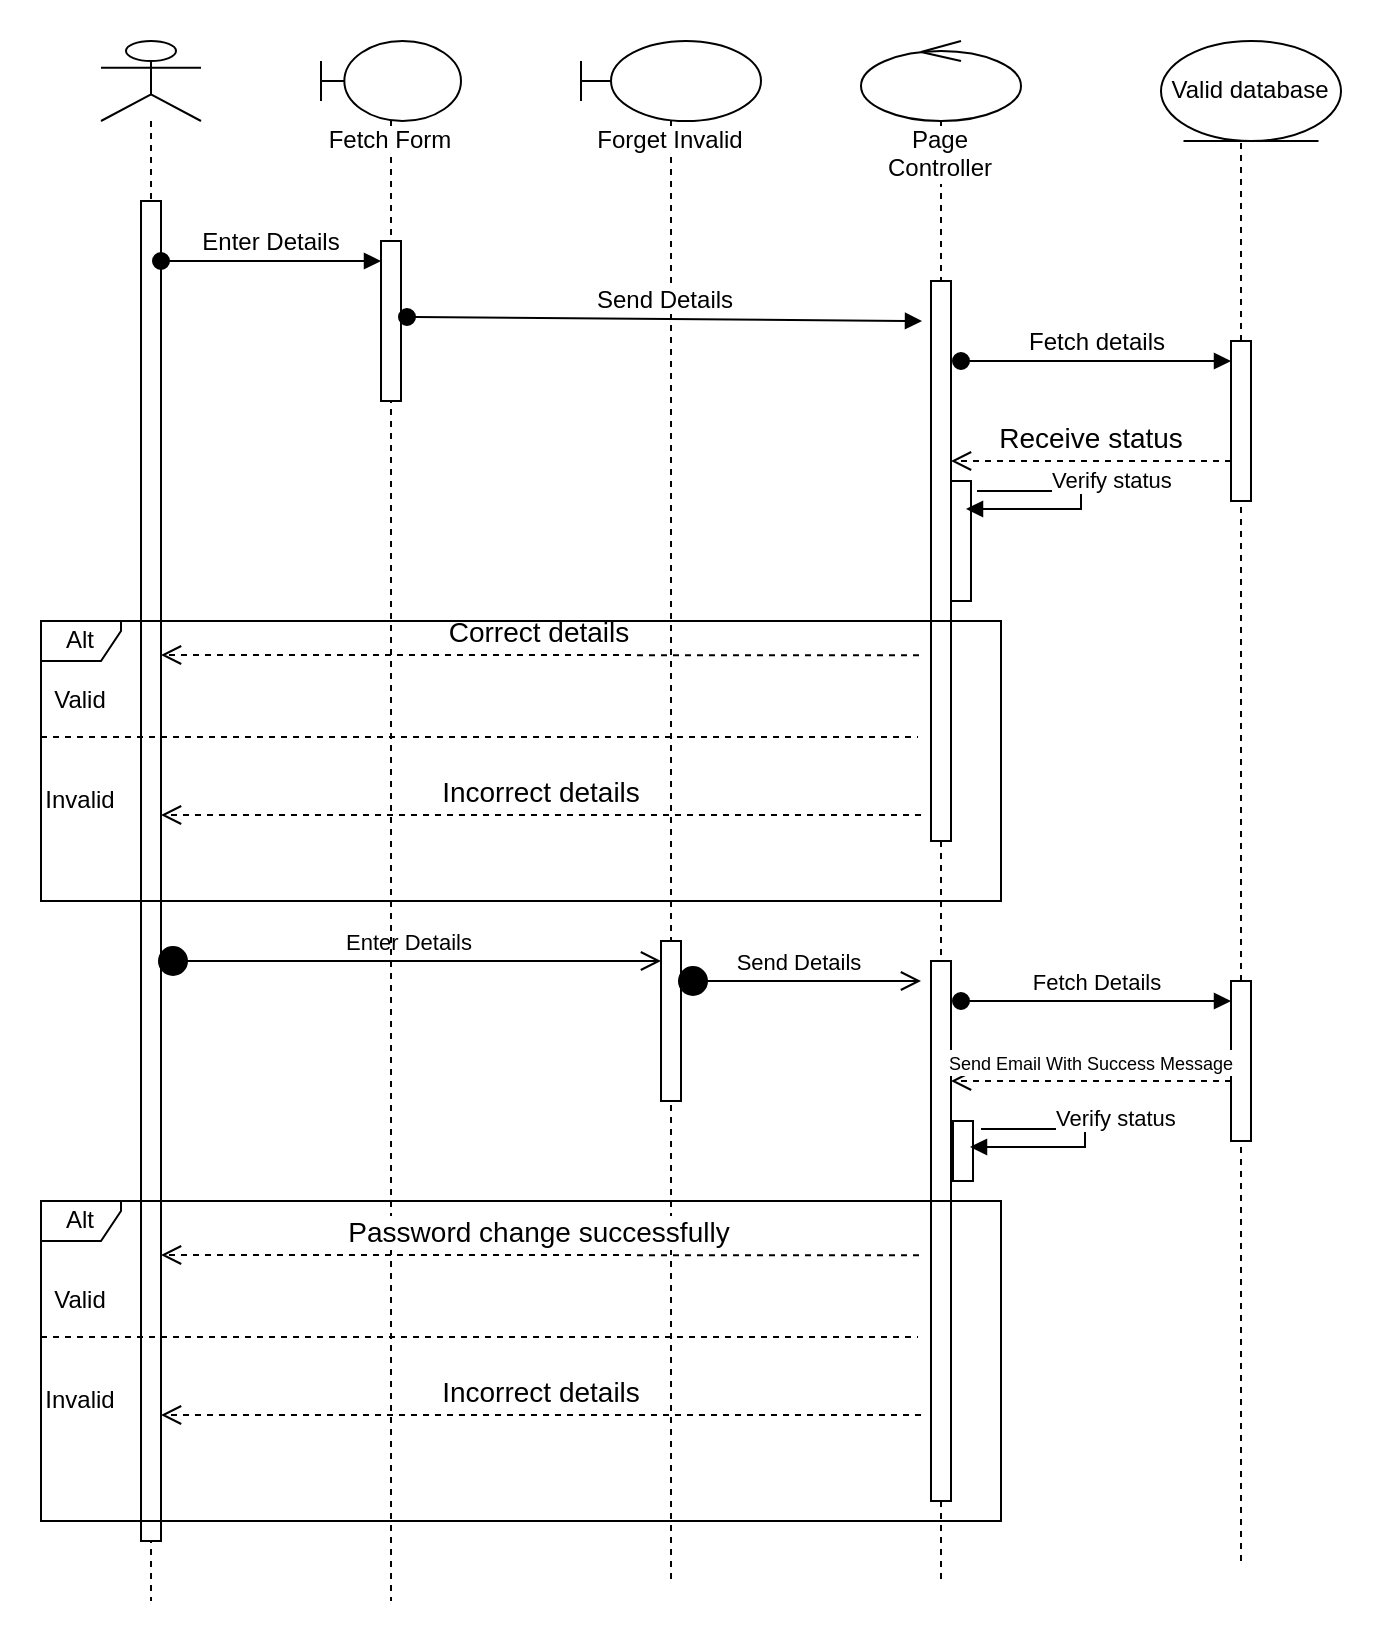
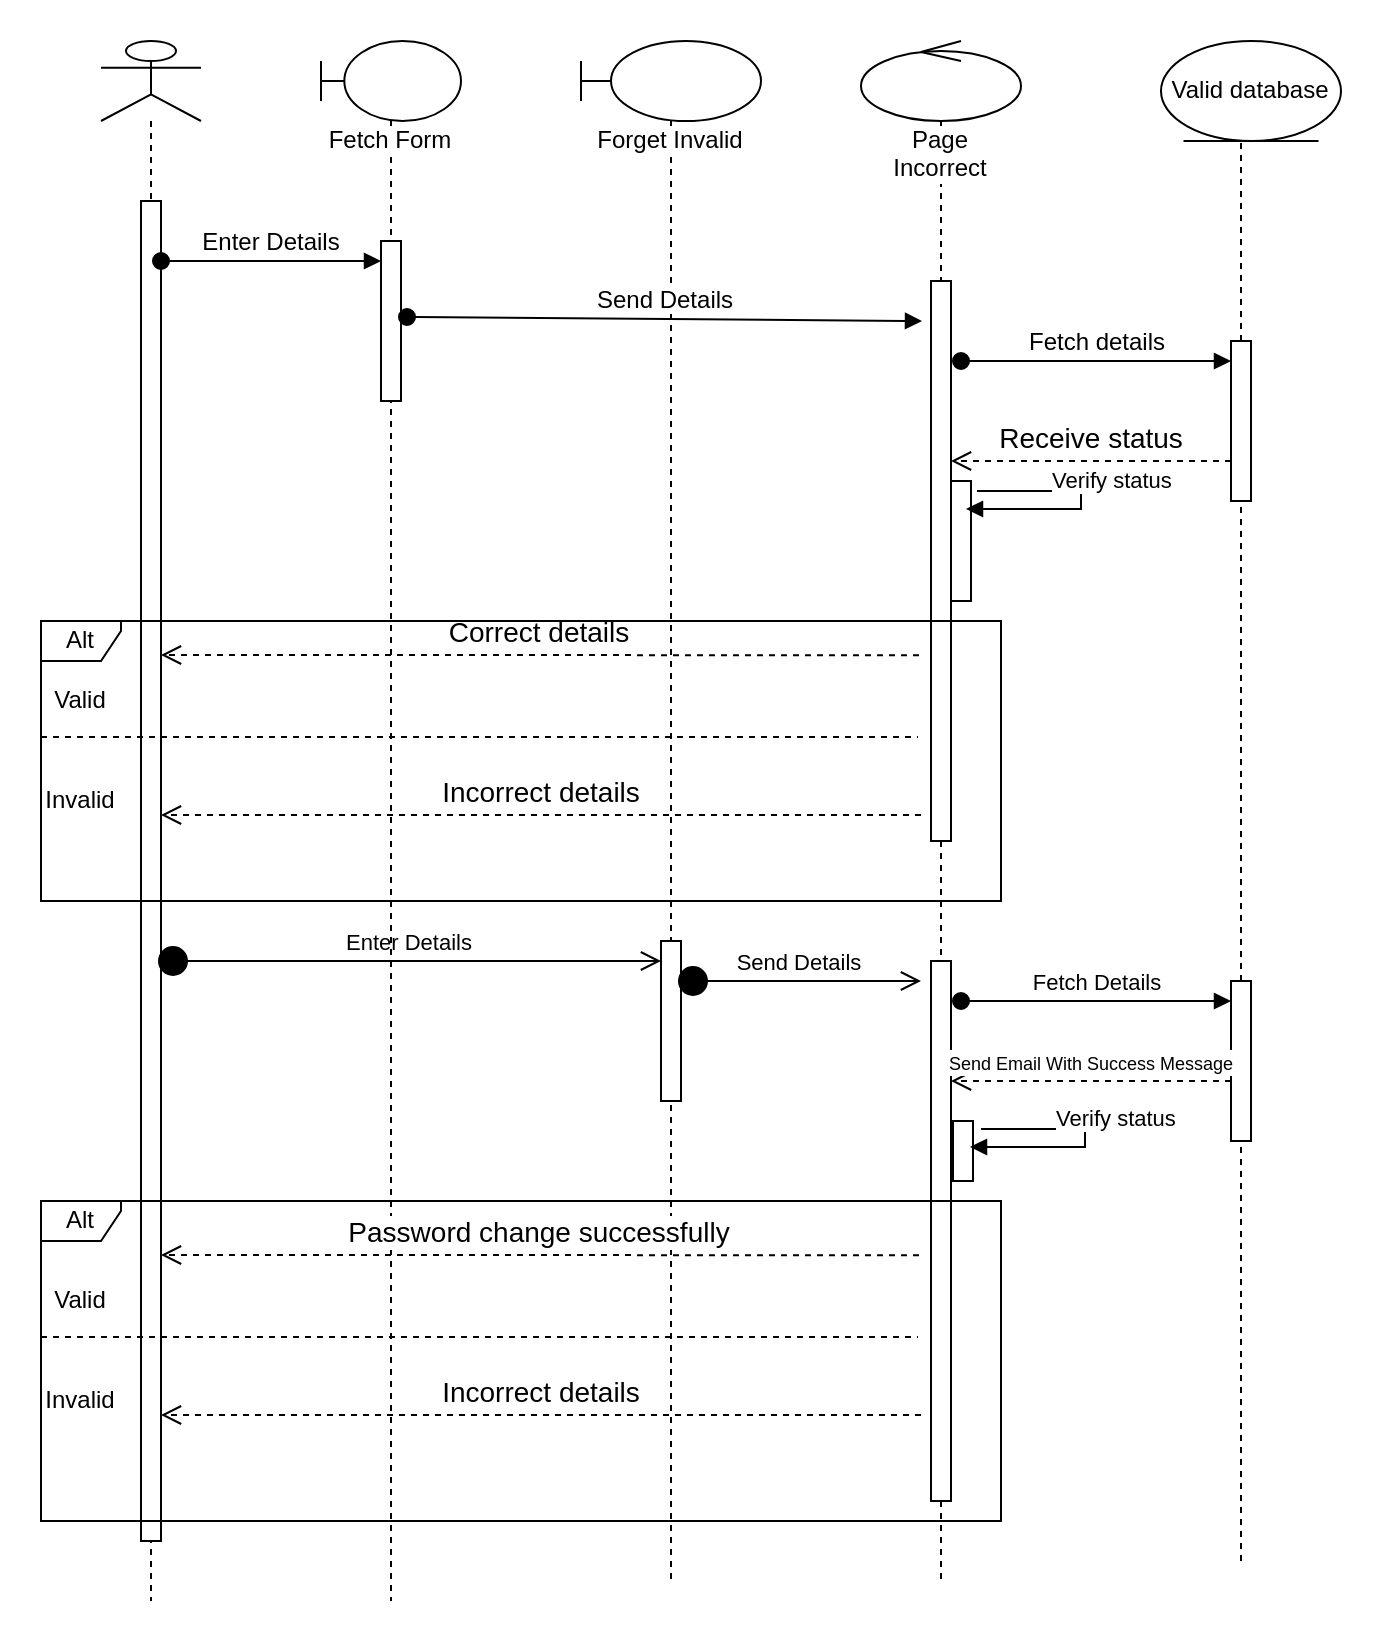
  <mxCell id="0" />
  <mxCell id="1" parent="0" />
  <mxCell id="2" value="" style="shape=umlLifeline;participant=umlActor;perimeter=lifelinePerimeter;whiteSpace=wrap;html=1;container=1;collapsible=0;recursiveResize=0;verticalAlign=top;spacingTop=36;labelBackgroundColor=#ffffff;outlineConnect=0;" parent="1" vertex="1"><mxGeometry x="50" y="20" width="50" height="780" as="geometry" /></mxCell>
  <mxCell id="3" value="" style="html=1;points=[];perimeter=orthogonalPerimeter;" parent="2" vertex="1"><mxGeometry x="20" y="80" width="10" height="670" as="geometry" /></mxCell>
  <mxCell id="4" value="&lt;font style=&quot;font-size: 12px&quot;&gt;Enter Details&lt;/font&gt;" style="html=1;verticalAlign=bottom;startArrow=oval;startFill=1;endArrow=block;startSize=8;" parent="2" target="7" edge="1"><mxGeometry width="60" relative="1" as="geometry"><mxPoint x="30" y="110" as="sourcePoint" /><mxPoint x="130" y="110" as="targetPoint" /></mxGeometry></mxCell>
  <mxCell id="5" value="Enter Details" style="html=1;verticalAlign=bottom;startArrow=circle;startFill=1;endArrow=open;startSize=6;endSize=8;entryX=0;entryY=0.125;entryDx=0;entryDy=0;entryPerimeter=0;" parent="2" target="9" edge="1"><mxGeometry width="80" relative="1" as="geometry"><mxPoint x="28" y="460" as="sourcePoint" /><mxPoint x="273.5" y="460" as="targetPoint" /></mxGeometry></mxCell>
  <mxCell id="6" value="Fetch Form" style="shape=umlLifeline;participant=umlBoundary;perimeter=lifelinePerimeter;whiteSpace=wrap;html=1;container=1;collapsible=0;recursiveResize=0;verticalAlign=top;spacingTop=36;labelBackgroundColor=#ffffff;outlineConnect=0;" parent="1" vertex="1"><mxGeometry x="160" y="20" width="70" height="780" as="geometry" /></mxCell>
  <mxCell id="7" value="" style="html=1;points=[];perimeter=orthogonalPerimeter;" parent="6" vertex="1"><mxGeometry x="30" y="100" width="10" height="80" as="geometry" /></mxCell>
  <mxCell id="8" value="Forget Invalid" style="shape=umlLifeline;participant=umlBoundary;perimeter=lifelinePerimeter;whiteSpace=wrap;html=1;container=1;collapsible=0;recursiveResize=0;verticalAlign=top;spacingTop=36;labelBackgroundColor=#ffffff;outlineConnect=0;" parent="1" vertex="1"><mxGeometry x="290" y="20" width="90" height="770" as="geometry" /></mxCell>
  <mxCell id="9" value="" style="html=1;points=[];perimeter=orthogonalPerimeter;" parent="8" vertex="1"><mxGeometry x="40" y="450" width="10" height="80" as="geometry" /></mxCell>
- <mxCell id="10" value="Page Controller" style="shape=umlLifeline;participant=umlControl;perimeter=lifelinePerimeter;whiteSpace=wrap;html=1;container=1;collapsible=0;recursiveResize=0;verticalAlign=top;spacingTop=36;labelBackgroundColor=#ffffff;outlineConnect=0;" parent="1" vertex="1"><mxGeometry x="430" y="20" width="80" height="770" as="geometry" /></mxCell>
+ <mxCell id="10" value="Page Incorrect" style="shape=umlLifeline;participant=umlControl;perimeter=lifelinePerimeter;whiteSpace=wrap;html=1;container=1;collapsible=0;recursiveResize=0;verticalAlign=top;spacingTop=36;labelBackgroundColor=#ffffff;outlineConnect=0;" parent="1" vertex="1"><mxGeometry x="430" y="20" width="80" height="770" as="geometry" /></mxCell>
  <mxCell id="11" value="" style="html=1;points=[];perimeter=orthogonalPerimeter;" parent="10" vertex="1"><mxGeometry x="35" y="120" width="10" height="280" as="geometry" /></mxCell>
  <mxCell id="12" value="" style="html=1;points=[];perimeter=orthogonalPerimeter;" parent="10" vertex="1"><mxGeometry x="45" y="220" width="10" height="60" as="geometry" /></mxCell>
  <mxCell id="13" value="" style="html=1;points=[];perimeter=orthogonalPerimeter;" parent="10" vertex="1"><mxGeometry x="35" y="460" width="10" height="270" as="geometry" /></mxCell>
  <mxCell id="14" value="Fetch Details" style="html=1;verticalAlign=bottom;startArrow=oval;startFill=1;endArrow=block;startSize=8;" parent="10" target="29" edge="1"><mxGeometry width="60" relative="1" as="geometry"><mxPoint x="50" y="480" as="sourcePoint" /><mxPoint x="110" y="480" as="targetPoint" /></mxGeometry></mxCell>
  <mxCell id="15" value="Valid database" style="ellipse;shape=umlEntity;whiteSpace=wrap;html=1;" parent="1" vertex="1"><mxGeometry x="580" y="20" width="90" height="50" as="geometry" /></mxCell>
  <mxCell id="16" value="" style="endArrow=none;dashed=1;html=1;entryX=0.5;entryY=1;entryDx=0;entryDy=0;" parent="1" source="18" edge="1"><mxGeometry width="50" height="50" relative="1" as="geometry"><mxPoint x="620" y="460" as="sourcePoint" /><mxPoint x="620" y="70" as="targetPoint" /></mxGeometry></mxCell>
  <mxCell id="17" value="&lt;span style=&quot;font-size: 12px&quot;&gt;Send Details&lt;/span&gt;" style="html=1;verticalAlign=bottom;startArrow=oval;startFill=1;endArrow=block;startSize=8;exitX=1.3;exitY=0.475;exitDx=0;exitDy=0;exitPerimeter=0;" parent="1" source="7" edge="1"><mxGeometry width="60" relative="1" as="geometry"><mxPoint x="210" y="160" as="sourcePoint" /><mxPoint x="460.5" y="160" as="targetPoint" /></mxGeometry></mxCell>
  <mxCell id="18" value="" style="html=1;points=[];perimeter=orthogonalPerimeter;" parent="1" vertex="1"><mxGeometry x="615" y="170" width="10" height="80" as="geometry" /></mxCell>
  <mxCell id="19" value="" style="endArrow=none;dashed=1;html=1;entryX=0.5;entryY=1;entryDx=0;entryDy=0;" parent="1" source="29" target="18" edge="1"><mxGeometry width="50" height="50" relative="1" as="geometry"><mxPoint x="620" y="650" as="sourcePoint" /><mxPoint x="620" y="70" as="targetPoint" /></mxGeometry></mxCell>
  <mxCell id="20" value="&lt;span style=&quot;font-size: 12px&quot;&gt;Fetch details&lt;/span&gt;" style="html=1;verticalAlign=bottom;startArrow=oval;startFill=1;endArrow=block;startSize=8;" parent="1" target="18" edge="1"><mxGeometry width="60" relative="1" as="geometry"><mxPoint x="480" y="180" as="sourcePoint" /><mxPoint x="590" y="180" as="targetPoint" /><Array as="points"><mxPoint x="560" y="180" /></Array></mxGeometry></mxCell>
  <mxCell id="21" value="&lt;font style=&quot;font-size: 14px&quot;&gt;Receive status&lt;/font&gt;" style="html=1;verticalAlign=bottom;endArrow=open;dashed=1;endSize=8;" parent="1" edge="1"><mxGeometry relative="1" as="geometry"><mxPoint x="615" y="230" as="sourcePoint" /><mxPoint x="475" y="230" as="targetPoint" /></mxGeometry></mxCell>
  <mxCell id="22" value="Verify status" style="edgeStyle=orthogonalEdgeStyle;html=1;align=left;spacingLeft=2;endArrow=block;rounded=0;" parent="1" edge="1"><mxGeometry x="-0.419" y="5" relative="1" as="geometry"><mxPoint x="488" y="245" as="sourcePoint" /><Array as="points"><mxPoint x="540" y="245" /><mxPoint x="540" y="254" /></Array><mxPoint x="482.5" y="254" as="targetPoint" /><mxPoint as="offset" /></mxGeometry></mxCell>
  <mxCell id="23" value="" style="endArrow=none;dashed=1;html=1;" parent="1" edge="1"><mxGeometry width="50" height="50" relative="1" as="geometry"><mxPoint x="20" y="368" as="sourcePoint" /><mxPoint x="458.5" y="368" as="targetPoint" /></mxGeometry></mxCell>
  <mxCell id="24" value="Valid" style="text;html=1;strokeColor=none;fillColor=none;align=center;verticalAlign=middle;whiteSpace=wrap;rounded=0;" parent="1" vertex="1"><mxGeometry x="20" y="340" width="40" height="20" as="geometry" /></mxCell>
  <mxCell id="25" value="Invalid" style="text;html=1;strokeColor=none;fillColor=none;align=center;verticalAlign=middle;whiteSpace=wrap;rounded=0;" parent="1" vertex="1"><mxGeometry x="20" y="390" width="40" height="20" as="geometry" /></mxCell>
  <mxCell id="26" value="&lt;span style=&quot;font-size: 14px&quot;&gt;Incorrect details&lt;/span&gt;" style="html=1;verticalAlign=bottom;endArrow=open;dashed=1;endSize=8;" parent="1" target="3" edge="1"><mxGeometry relative="1" as="geometry"><mxPoint x="460" y="407" as="sourcePoint" /><mxPoint x="5" y="406.96" as="targetPoint" /></mxGeometry></mxCell>
  <mxCell id="27" value="&lt;span style=&quot;font-size: 14px&quot;&gt;Correct details&lt;/span&gt;" style="html=1;verticalAlign=bottom;endArrow=open;dashed=1;endSize=8;entryX=1.1;entryY=0.682;entryDx=0;entryDy=0;entryPerimeter=0;" parent="1" edge="1"><mxGeometry relative="1" as="geometry"><mxPoint x="459" y="327.1" as="sourcePoint" /><mxPoint x="80" y="327" as="targetPoint" /></mxGeometry></mxCell>
  <mxCell id="28" value="Send Details" style="html=1;verticalAlign=bottom;startArrow=circle;startFill=1;endArrow=open;startSize=6;endSize=8;" parent="1" edge="1"><mxGeometry width="80" relative="1" as="geometry"><mxPoint x="338" y="490" as="sourcePoint" /><mxPoint x="460" y="490" as="targetPoint" /></mxGeometry></mxCell>
  <mxCell id="29" value="" style="html=1;points=[];perimeter=orthogonalPerimeter;" parent="1" vertex="1"><mxGeometry x="615" y="490" width="10" height="80" as="geometry" /></mxCell>
  <mxCell id="30" value="" style="endArrow=none;dashed=1;html=1;entryX=0.5;entryY=1;entryDx=0;entryDy=0;" parent="1" target="29" edge="1"><mxGeometry width="50" height="50" relative="1" as="geometry"><mxPoint x="620" y="780" as="sourcePoint" /><mxPoint x="620" y="250" as="targetPoint" /></mxGeometry></mxCell>
  <mxCell id="31" value="&lt;font style=&quot;font-size: 9px&quot;&gt;Send Email With Success Message&lt;/font&gt;" style="html=1;verticalAlign=bottom;endArrow=open;dashed=1;endSize=8;" parent="1" edge="1"><mxGeometry relative="1" as="geometry"><mxPoint x="615" y="540" as="sourcePoint" /><mxPoint x="475" y="540" as="targetPoint" /></mxGeometry></mxCell>
  <mxCell id="32" value="Alt" style="shape=umlFrame;whiteSpace=wrap;html=1;width=40;height=20;" parent="1" vertex="1"><mxGeometry x="20" y="310" width="480" height="140" as="geometry" /></mxCell>
  <mxCell id="33" value="" style="html=1;points=[];perimeter=orthogonalPerimeter;" parent="1" vertex="1"><mxGeometry x="476" y="560" width="10" height="30" as="geometry" /></mxCell>
  <mxCell id="34" value="Verify status" style="edgeStyle=orthogonalEdgeStyle;html=1;align=left;spacingLeft=2;endArrow=block;rounded=0;" parent="1" edge="1"><mxGeometry x="-0.419" y="5" relative="1" as="geometry"><mxPoint x="490" y="564" as="sourcePoint" /><Array as="points"><mxPoint x="542" y="564" /><mxPoint x="542" y="573" /></Array><mxPoint x="484.5" y="573" as="targetPoint" /><mxPoint as="offset" /></mxGeometry></mxCell>
  <mxCell id="35" value="" style="endArrow=none;dashed=1;html=1;" parent="1" edge="1"><mxGeometry width="50" height="50" relative="1" as="geometry"><mxPoint x="20" y="668" as="sourcePoint" /><mxPoint x="458.5" y="668" as="targetPoint" /></mxGeometry></mxCell>
  <mxCell id="36" value="Valid" style="text;html=1;strokeColor=none;fillColor=none;align=center;verticalAlign=middle;whiteSpace=wrap;rounded=0;" parent="1" vertex="1"><mxGeometry x="20" y="640" width="40" height="20" as="geometry" /></mxCell>
  <mxCell id="37" value="Invalid" style="text;html=1;strokeColor=none;fillColor=none;align=center;verticalAlign=middle;whiteSpace=wrap;rounded=0;" parent="1" vertex="1"><mxGeometry x="20" y="690" width="40" height="20" as="geometry" /></mxCell>
  <mxCell id="38" value="&lt;span style=&quot;font-size: 14px&quot;&gt;Incorrect details&lt;/span&gt;" style="html=1;verticalAlign=bottom;endArrow=open;dashed=1;endSize=8;" parent="1" edge="1"><mxGeometry relative="1" as="geometry"><mxPoint x="460" y="707" as="sourcePoint" /><mxPoint x="80" y="707" as="targetPoint" /></mxGeometry></mxCell>
  <mxCell id="39" value="&lt;span style=&quot;font-size: 14px&quot;&gt;Password change successfully&lt;/span&gt;" style="html=1;verticalAlign=bottom;endArrow=open;dashed=1;endSize=8;entryX=1.1;entryY=0.682;entryDx=0;entryDy=0;entryPerimeter=0;" parent="1" edge="1"><mxGeometry relative="1" as="geometry"><mxPoint x="459" y="627.1" as="sourcePoint" /><mxPoint x="80" y="627" as="targetPoint" /></mxGeometry></mxCell>
  <mxCell id="40" value="Alt" style="shape=umlFrame;whiteSpace=wrap;html=1;width=40;height=20;" parent="1" vertex="1"><mxGeometry x="20" y="600" width="480" height="160" as="geometry" /></mxCell>
